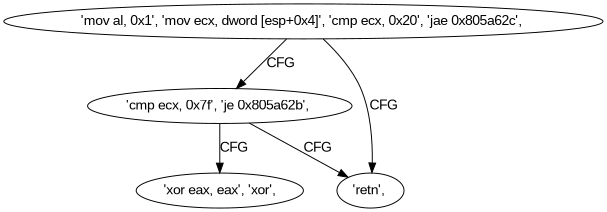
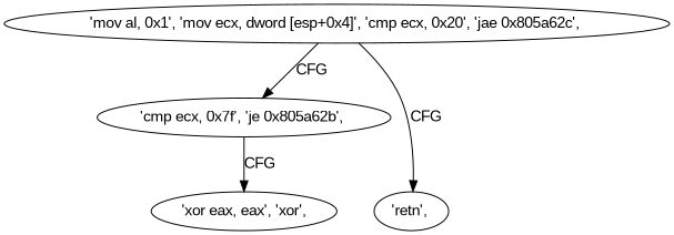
  digraph {
    fontname="Liberation Sans"
    node [fontname="Liberation Sans"]
    edge [fontname="Liberation Sans"]
    n1 [label="'mov al, 0x1', 'mov ecx, dword [esp+0x4]', 'cmp ecx, 0x20', 'jae 0x805a62c', "]
    n2 [label="'cmp ecx, 0x7f', 'je 0x805a62b', "]
    n3 [label="'retn', "]
    n4 [label="'xor eax, eax', 'xor',"]
    n1 -> n2 [label=CFG]
    n1 -> n3 [label=CFG]
-   n2 -> n3 [label=CFG]
    n2 -> n4 [label=CFG]
  }
